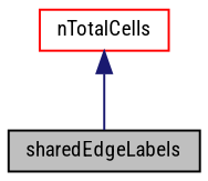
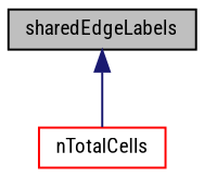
  digraph {
    rankdir=TB
    fontname="Roboto Condensed"
    node [fontname="Roboto Condensed" fontsize=10 shape=record]
    n1 [color=black fillcolor=grey75 fontcolor=black height=0.2 label=sharedEdgeLabels style=filled width=0.4]
    n2 [color=red height=0.2 label=nTotalCells width=0.4]
-   n2 -> n1 [color=midnightblue dir=back fontname="Roboto Condensed" fontsize=10 labelfontname=Helvetica labelfontsize=10 style=solid]
+   n1 -> n2 [color=midnightblue dir=back fontname="Roboto Condensed" fontsize=10 labelfontname=Helvetica labelfontsize=10 style=solid]
  }
